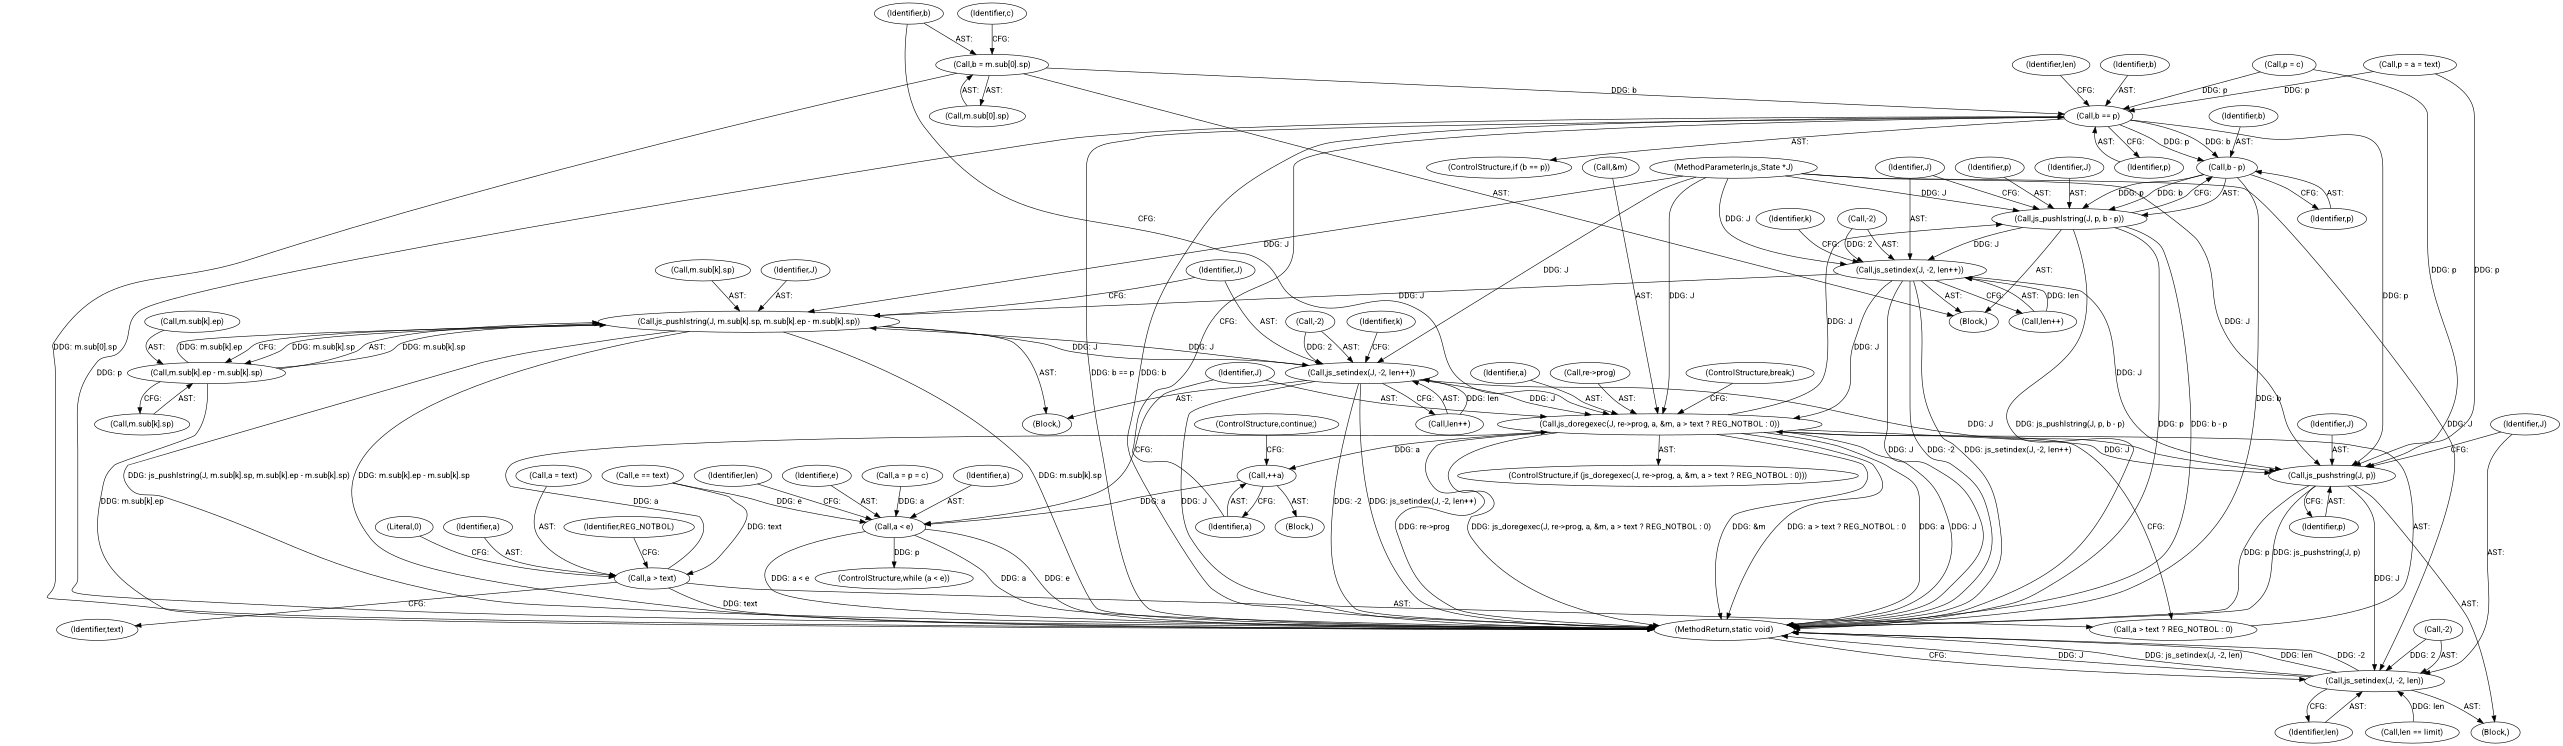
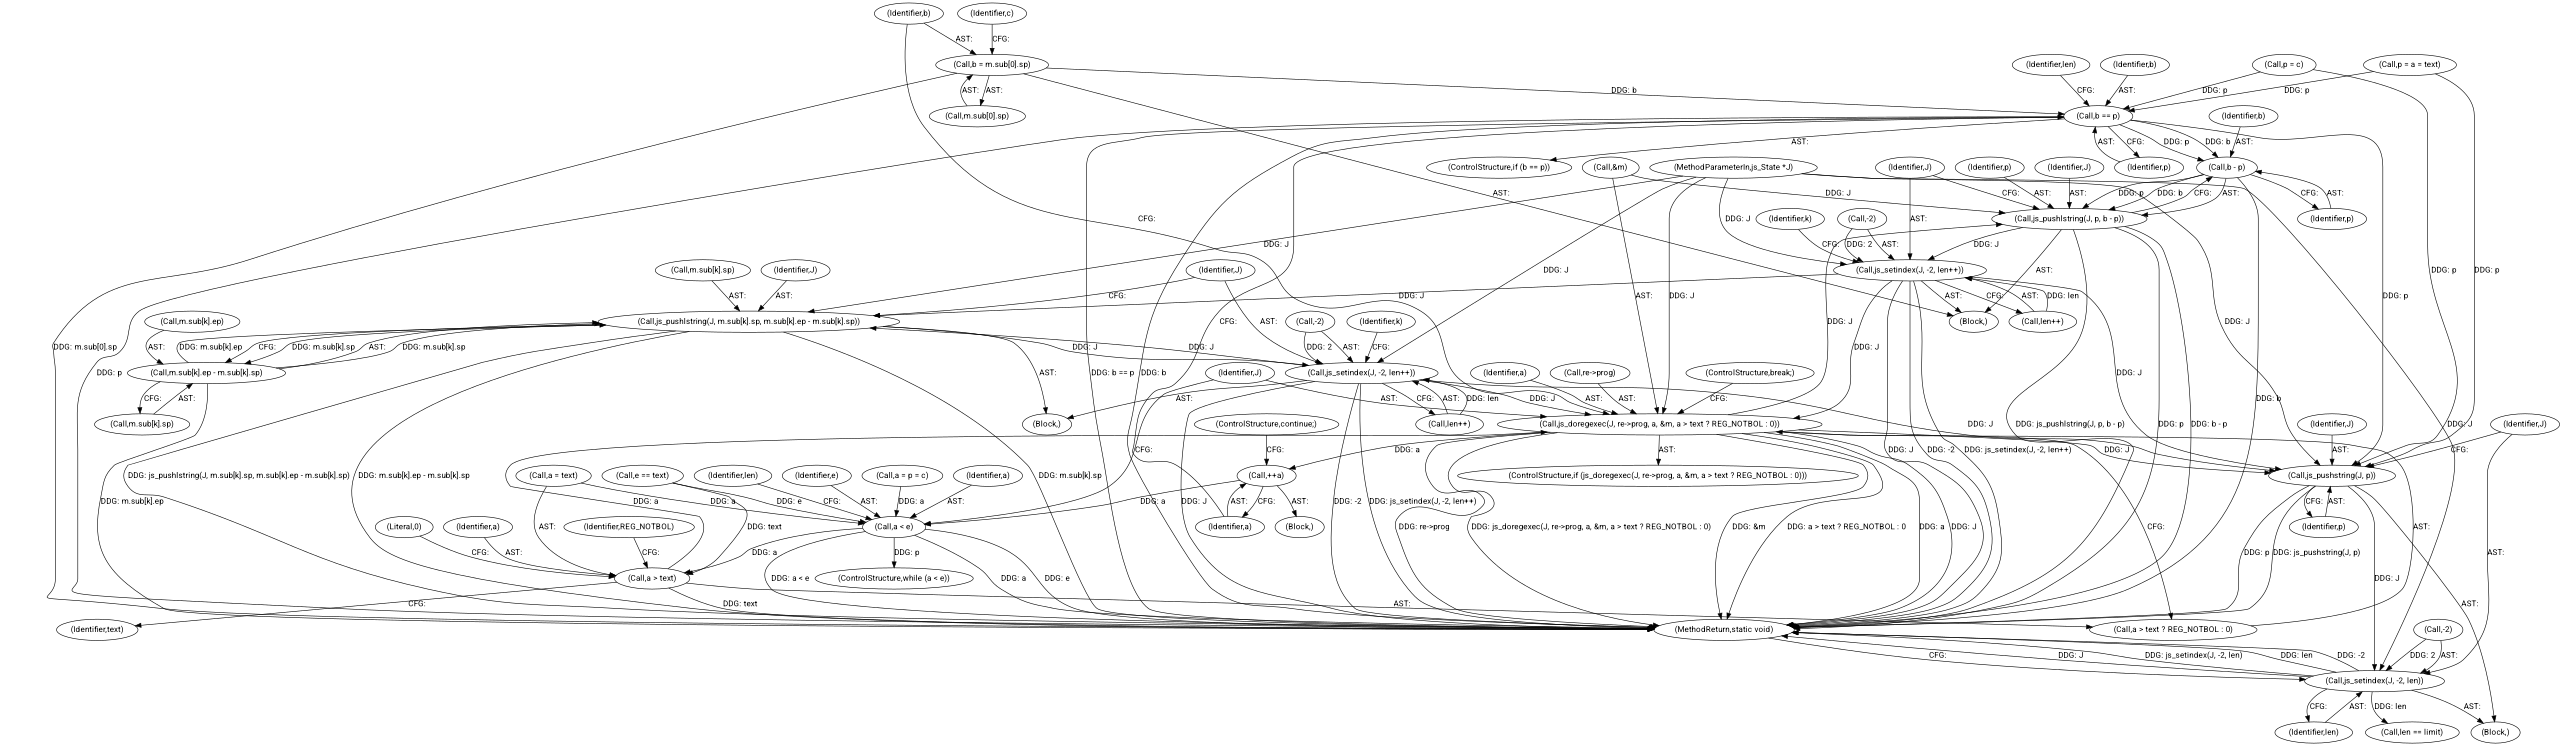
  digraph {
    fontname=Roboto
    node [fontname=Roboto]
    edge [fontname=Roboto]
    n1 [label="(Call,b = m.sub[0].sp)"]
    n2 [label="(Call,b == p)"]
    n3 [label="(MethodReturn,static void)"]
    n4 [label="(Block,)"]
    n5 [label="(Call,m.sub[0].sp)"]
    n6 [label="(Call,b - p)"]
    n7 [label="(Call,js_pushstring(J, p))"]
    n8 [label="(ControlStructure,if (b == p))"]
    n9 [label="(Identifier,p)"]
    n10 [label="(Call,js_setindex(J, -2, len))"]
    n11 [label="(Call,js_pushlstring(J, p, b - p))"]
    n12 [label="(Identifier,p)"]
    n13 [label="(Block,)"]
    n14 [label="(Identifier,p)"]
    n15 [label="(Call,js_setindex(J, -2, len++))"]
    n16 [label="(Call,js_doregexec(J, re->prog, a, &m, a > text ? REG_NOTBOL : 0))"]
    n17 [label="(Call,js_pushlstring(J, m.sub[k].sp, m.sub[k].ep - m.sub[k].sp))"]
    n18 [label="(Call,len++)"]
    n19 [label="(Call,++a)"]
    n20 [label="(ControlStructure,if (js_doregexec(J, re->prog, a, &m, a > text ? REG_NOTBOL : 0)))"]
    n21 [label="(Call,a > text ? REG_NOTBOL : 0)"]
    n22 [label="(Call,m.sub[k].ep - m.sub[k].sp)"]
    n23 [label="(Call,js_setindex(J, -2, len++))"]
    n24 [label="(Block,)"]
    n25 [label="(Call,a < e)"]
    n26 [label="(Identifier,a)"]
    n27 [label="(Block,)"]
    n28 [label="(Call,a > text)"]
    n29 [label="(ControlStructure,while (a < e))"]
    n30 [label="(Identifier,text)"]
    n31 [label="(Identifier,e)"]
    n32 [label="(Identifier,len)"]
    n33 [label="(Call,m.sub[k].sp)"]
    n34 [label="(Call,len++)"]
    n35 [label="(Literal,0)"]
    n36 [label="(Identifier,b)"]
    n37 [label="(Identifier,J)"]
    n38 [label="(Call,e == text)"]
    n39 [label="(Identifier,J)"]
    n40 [label="(Identifier,b)"]
    n41 [label="(Identifier,p)"]
    n42 [label="(Identifier,J)"]
    n43 [label="(Identifier,REG_NOTBOL)"]
    n44 [label="(Call,a = p = c)"]
    n45 [label="(Call,a = text)"]
    n46 [label="(Call,-2)"]
    n47 [label="(Identifier,k)"]
    n48 [label="(Identifier,a)"]
    n49 [label="(Identifier,len)"]
    n50 [label="(Call,-2)"]
    n51 [label="(Call,&m)"]
    n52 [label="(ControlStructure,break;)"]
    n53 [label="(Identifier,k)"]
    n54 [label="(Identifier,a)"]
    n55 [label="(Call,len == limit)"]
    n56 [label="(Identifier,J)"]
    n57 [label="(ControlStructure,continue;)"]
    n58 [label="(Call,-2)"]
    n59 [label="(Identifier,a)"]
    n60 [label="(Call,p = c)"]
    n61 [label="(Call,p = a = text)"]
    n62 [label="(Identifier,J)"]
    n63 [label="(Call,m.sub[k].ep)"]
    n64 [label="(Identifier,len)"]
    n65 [label="(Call,m.sub[k].sp)"]
    n66 [label="(Identifier,c)"]
    n67 [label="(Identifier,J)"]
    n68 [label="(Call,re->prog)"]
    n69 [label="(MethodParameterIn,js_State *J)"]
    n70 [label="(Identifier,b)"]
    n71 [label="(Identifier,J)"]
    n1 -> n2 [label="DDG: b"]
    n1 -> n3 [label="DDG: m.sub[0].sp"]
    n1 -> n4 [label="AST: "]
    n1 -> n5 [label="AST: "]
    n2 -> n3 [label="DDG: p"]
    n2 -> n3 [label="DDG: b == p"]
    n2 -> n3 [label="DDG: b"]
    n2 -> n6 [label="DDG: b"]
    n2 -> n6 [label="DDG: p"]
    n2 -> n7 [label="DDG: p"]
    n2 -> n8 [label="AST: "]
    n2 -> n9 [label="CFG: "]
    n3 -> n10 [label="CFG: "]
    n5 -> n1 [label="AST: "]
    n6 -> n3 [label="DDG: b"]
    n6 -> n11 [label="AST: "]
    n6 -> n11 [label="DDG: p"]
    n6 -> n11 [label="DDG: b"]
    n6 -> n12 [label="CFG: "]
    n7 -> n3 [label="DDG: js_pushstring(J, p)"]
    n7 -> n3 [label="DDG: p"]
    n7 -> n10 [label="DDG: J"]
    n7 -> n13 [label="AST: "]
    n7 -> n14 [label="CFG: "]
    n9 -> n2 [label="AST: "]
    n10 -> n3 [label="DDG: J"]
    n10 -> n3 [label="DDG: js_setindex(J, -2, len)"]
    n10 -> n3 [label="DDG: len"]
    n10 -> n3 [label="DDG: -2"]
    n10 -> n13 [label="AST: "]
    n10 -> n32 [label="CFG: "]
    n11 -> n3 [label="DDG: js_pushlstring(J, p, b - p)"]
    n11 -> n3 [label="DDG: p"]
    n11 -> n3 [label="DDG: b - p"]
    n11 -> n4 [label="AST: "]
    n11 -> n6 [label="CFG: "]
    n11 -> n15 [label="DDG: J"]
    n12 -> n6 [label="AST: "]
    n14 -> n7 [label="AST: "]
    n15 -> n3 [label="DDG: J"]
    n15 -> n3 [label="DDG: -2"]
    n15 -> n3 [label="DDG: js_setindex(J, -2, len++)"]
    n15 -> n4 [label="AST: "]
    n15 -> n7 [label="DDG: J"]
    n15 -> n16 [label="DDG: J"]
    n15 -> n17 [label="DDG: J"]
    n15 -> n18 [label="CFG: "]
    n16 -> n3 [label="DDG: re->prog"]
    n16 -> n3 [label="DDG: js_doregexec(J, re->prog, a, &m, a > text ? REG_NOTBOL : 0)"]
    n16 -> n3 [label="DDG: &m"]
    n16 -> n3 [label="DDG: a > text ? REG_NOTBOL : 0"]
    n16 -> n3 [label="DDG: a"]
    n16 -> n3 [label="DDG: J"]
    n16 -> n7 [label="DDG: J"]
    n16 -> n11 [label="DDG: J"]
    n16 -> n19 [label="DDG: a"]
    n16 -> n20 [label="AST: "]
    n16 -> n21 [label="CFG: "]
    n17 -> n3 [label="DDG: m.sub[k].ep - m.sub[k].sp"]
    n17 -> n3 [label="DDG: m.sub[k].sp"]
    n17 -> n3 [label="DDG: js_pushlstring(J, m.sub[k].sp, m.sub[k].ep - m.sub[k].sp)"]
    n17 -> n22 [label="CFG: "]
    n17 -> n22 [label="DDG: m.sub[k].sp"]
    n17 -> n23 [label="DDG: J"]
    n17 -> n24 [label="AST: "]
    n18 -> n15 [label="AST: "]
    n18 -> n15 [label="DDG: len"]
    n19 -> n25 [label="DDG: a"]
    n19 -> n26 [label="CFG: "]
    n19 -> n27 [label="AST: "]
    n21 -> n16 [label="AST: "]
    n22 -> n3 [label="DDG: m.sub[k].ep"]
    n22 -> n17 [label="AST: "]
    n22 -> n17 [label="DDG: m.sub[k].sp"]
    n22 -> n17 [label="DDG: m.sub[k].ep"]
    n22 -> n33 [label="CFG: "]
    n23 -> n3 [label="DDG: J"]
    n23 -> n3 [label="DDG: -2"]
    n23 -> n3 [label="DDG: js_setindex(J, -2, len++)"]
    n23 -> n7 [label="DDG: J"]
    n23 -> n16 [label="DDG: J"]
    n23 -> n17 [label="DDG: J"]
    n23 -> n24 [label="AST: "]
    n23 -> n34 [label="CFG: "]
    n25 -> n3 [label="DDG: e"]
    n25 -> n3 [label="DDG: a < e"]
    n25 -> n3 [label="DDG: a"]
+   n25 -> n28 [label="DDG: a"]
    n25 -> n29 [label="DDG: p"]
    n26 -> n2 [label="CFG: "]
    n26 -> n19 [label="AST: "]
    n28 -> n3 [label="DDG: text"]
    n28 -> n16 [label="DDG: a"]
    n28 -> n21 [label="AST: "]
    n28 -> n30 [label="CFG: "]
    n31 -> n25 [label="AST: "]
    n32 -> n10 [label="AST: "]
    n33 -> n22 [label="AST: "]
    n34 -> n23 [label="AST: "]
    n34 -> n23 [label="DDG: len"]
    n35 -> n28 [label="CFG: "]
    n36 -> n6 [label="AST: "]
    n37 -> n17 [label="AST: "]
    n38 -> n25 [label="DDG: e"]
    n38 -> n28 [label="DDG: text"]
    n39 -> n16 [label="AST: "]
    n39 -> n25 [label="CFG: "]
    n40 -> n2 [label="AST: "]
    n41 -> n11 [label="AST: "]
    n42 -> n17 [label="CFG: "]
    n42 -> n23 [label="AST: "]
    n43 -> n28 [label="CFG: "]
    n44 -> n25 [label="DDG: a"]
+   n45 -> n25 [label="DDG: a"]
    n45 -> n28 [label="AST: "]
    n46 -> n23 [label="AST: "]
    n46 -> n23 [label="DDG: 2"]
    n47 -> n15 [label="CFG: "]
    n48 -> n25 [label="AST: "]
    n49 -> n2 [label="CFG: "]
    n50 -> n10 [label="AST: "]
    n50 -> n10 [label="DDG: 2"]
    n51 -> n16 [label="AST: "]
    n52 -> n16 [label="CFG: "]
    n53 -> n23 [label="CFG: "]
    n54 -> n28 [label="AST: "]
-   n55 -> n10 [label="DDG: len"]
+   n10 -> n55 [label="DDG: len"]
    n56 -> n11 [label="CFG: "]
    n56 -> n15 [label="AST: "]
    n57 -> n19 [label="CFG: "]
    n58 -> n15 [label="AST: "]
    n58 -> n15 [label="DDG: 2"]
    n59 -> n16 [label="AST: "]
    n60 -> n2 [label="DDG: p"]
    n60 -> n7 [label="DDG: p"]
    n61 -> n2 [label="DDG: p"]
    n61 -> n7 [label="DDG: p"]
    n62 -> n11 [label="AST: "]
    n63 -> n22 [label="AST: "]
    n64 -> n25 [label="CFG: "]
    n65 -> n17 [label="AST: "]
    n66 -> n1 [label="CFG: "]
    n67 -> n7 [label="AST: "]
    n68 -> n16 [label="AST: "]
    n69 -> n7 [label="DDG: J"]
    n69 -> n10 [label="DDG: J"]
-   n69 -> n11 [label="DDG: J"]
+   n51 -> n11 [label="DDG: J"]
    n69 -> n15 [label="DDG: J"]
    n69 -> n16 [label="DDG: J"]
    n69 -> n17 [label="DDG: J"]
    n69 -> n23 [label="DDG: J"]
    n70 -> n1 [label="AST: "]
    n70 -> n16 [label="CFG: "]
    n71 -> n7 [label="CFG: "]
    n71 -> n10 [label="AST: "]
  }
